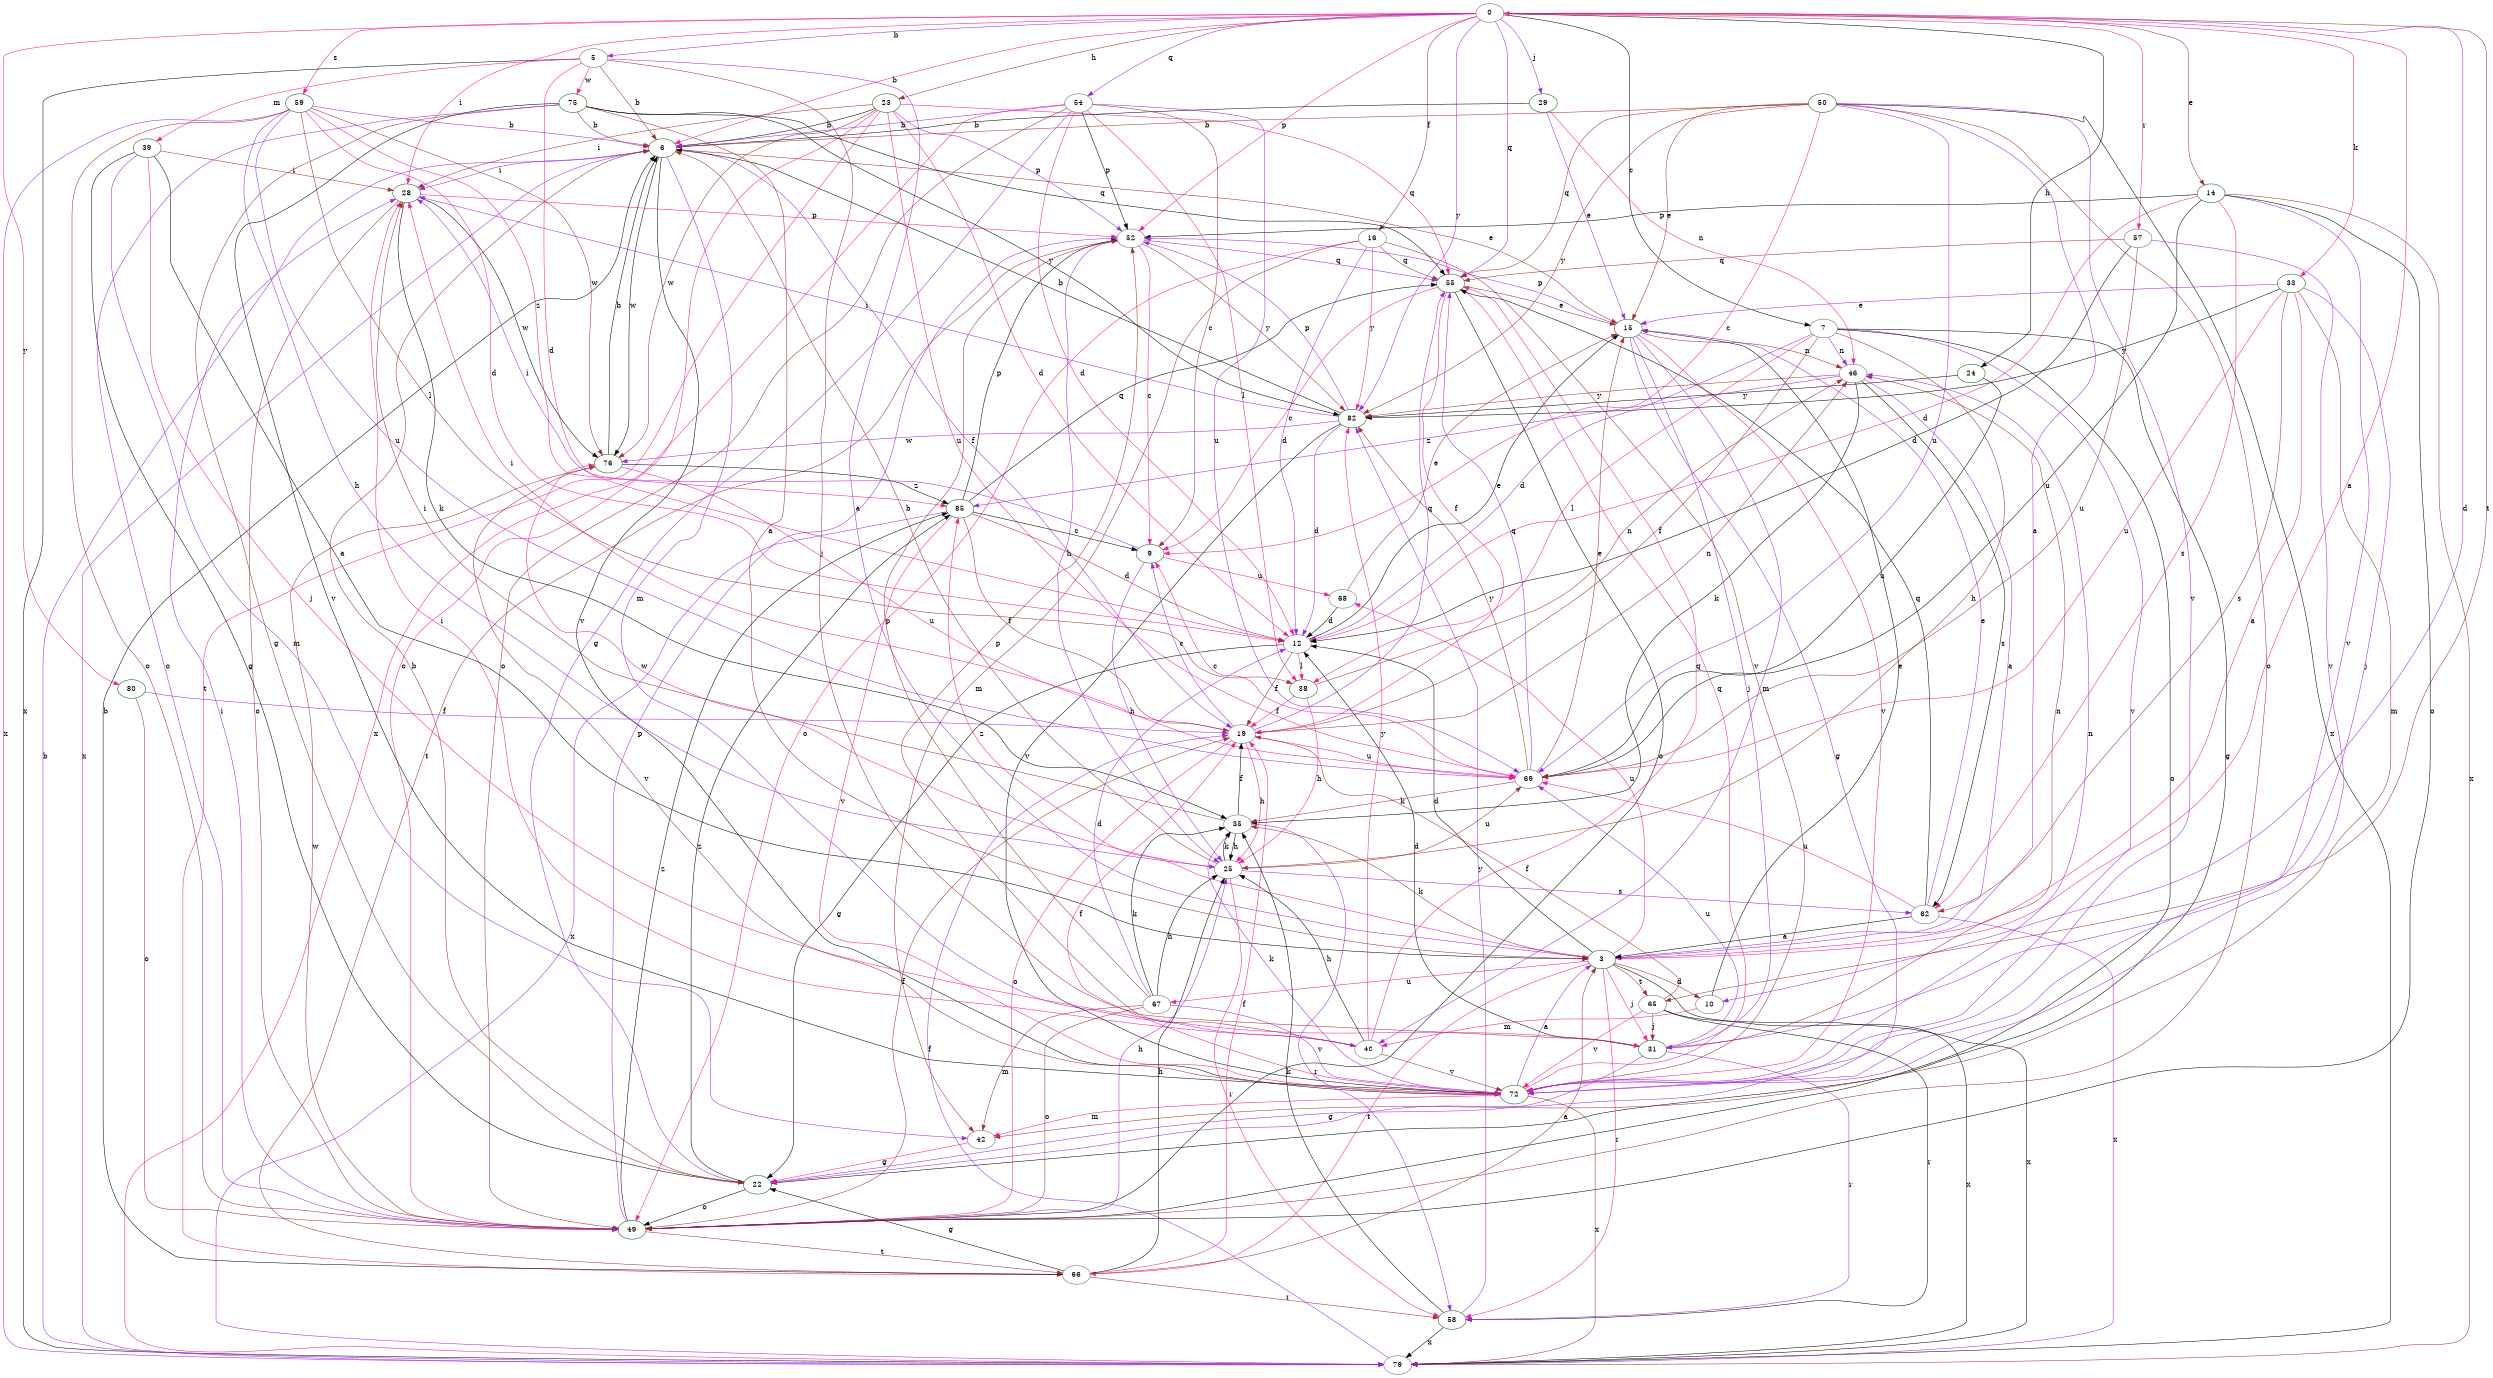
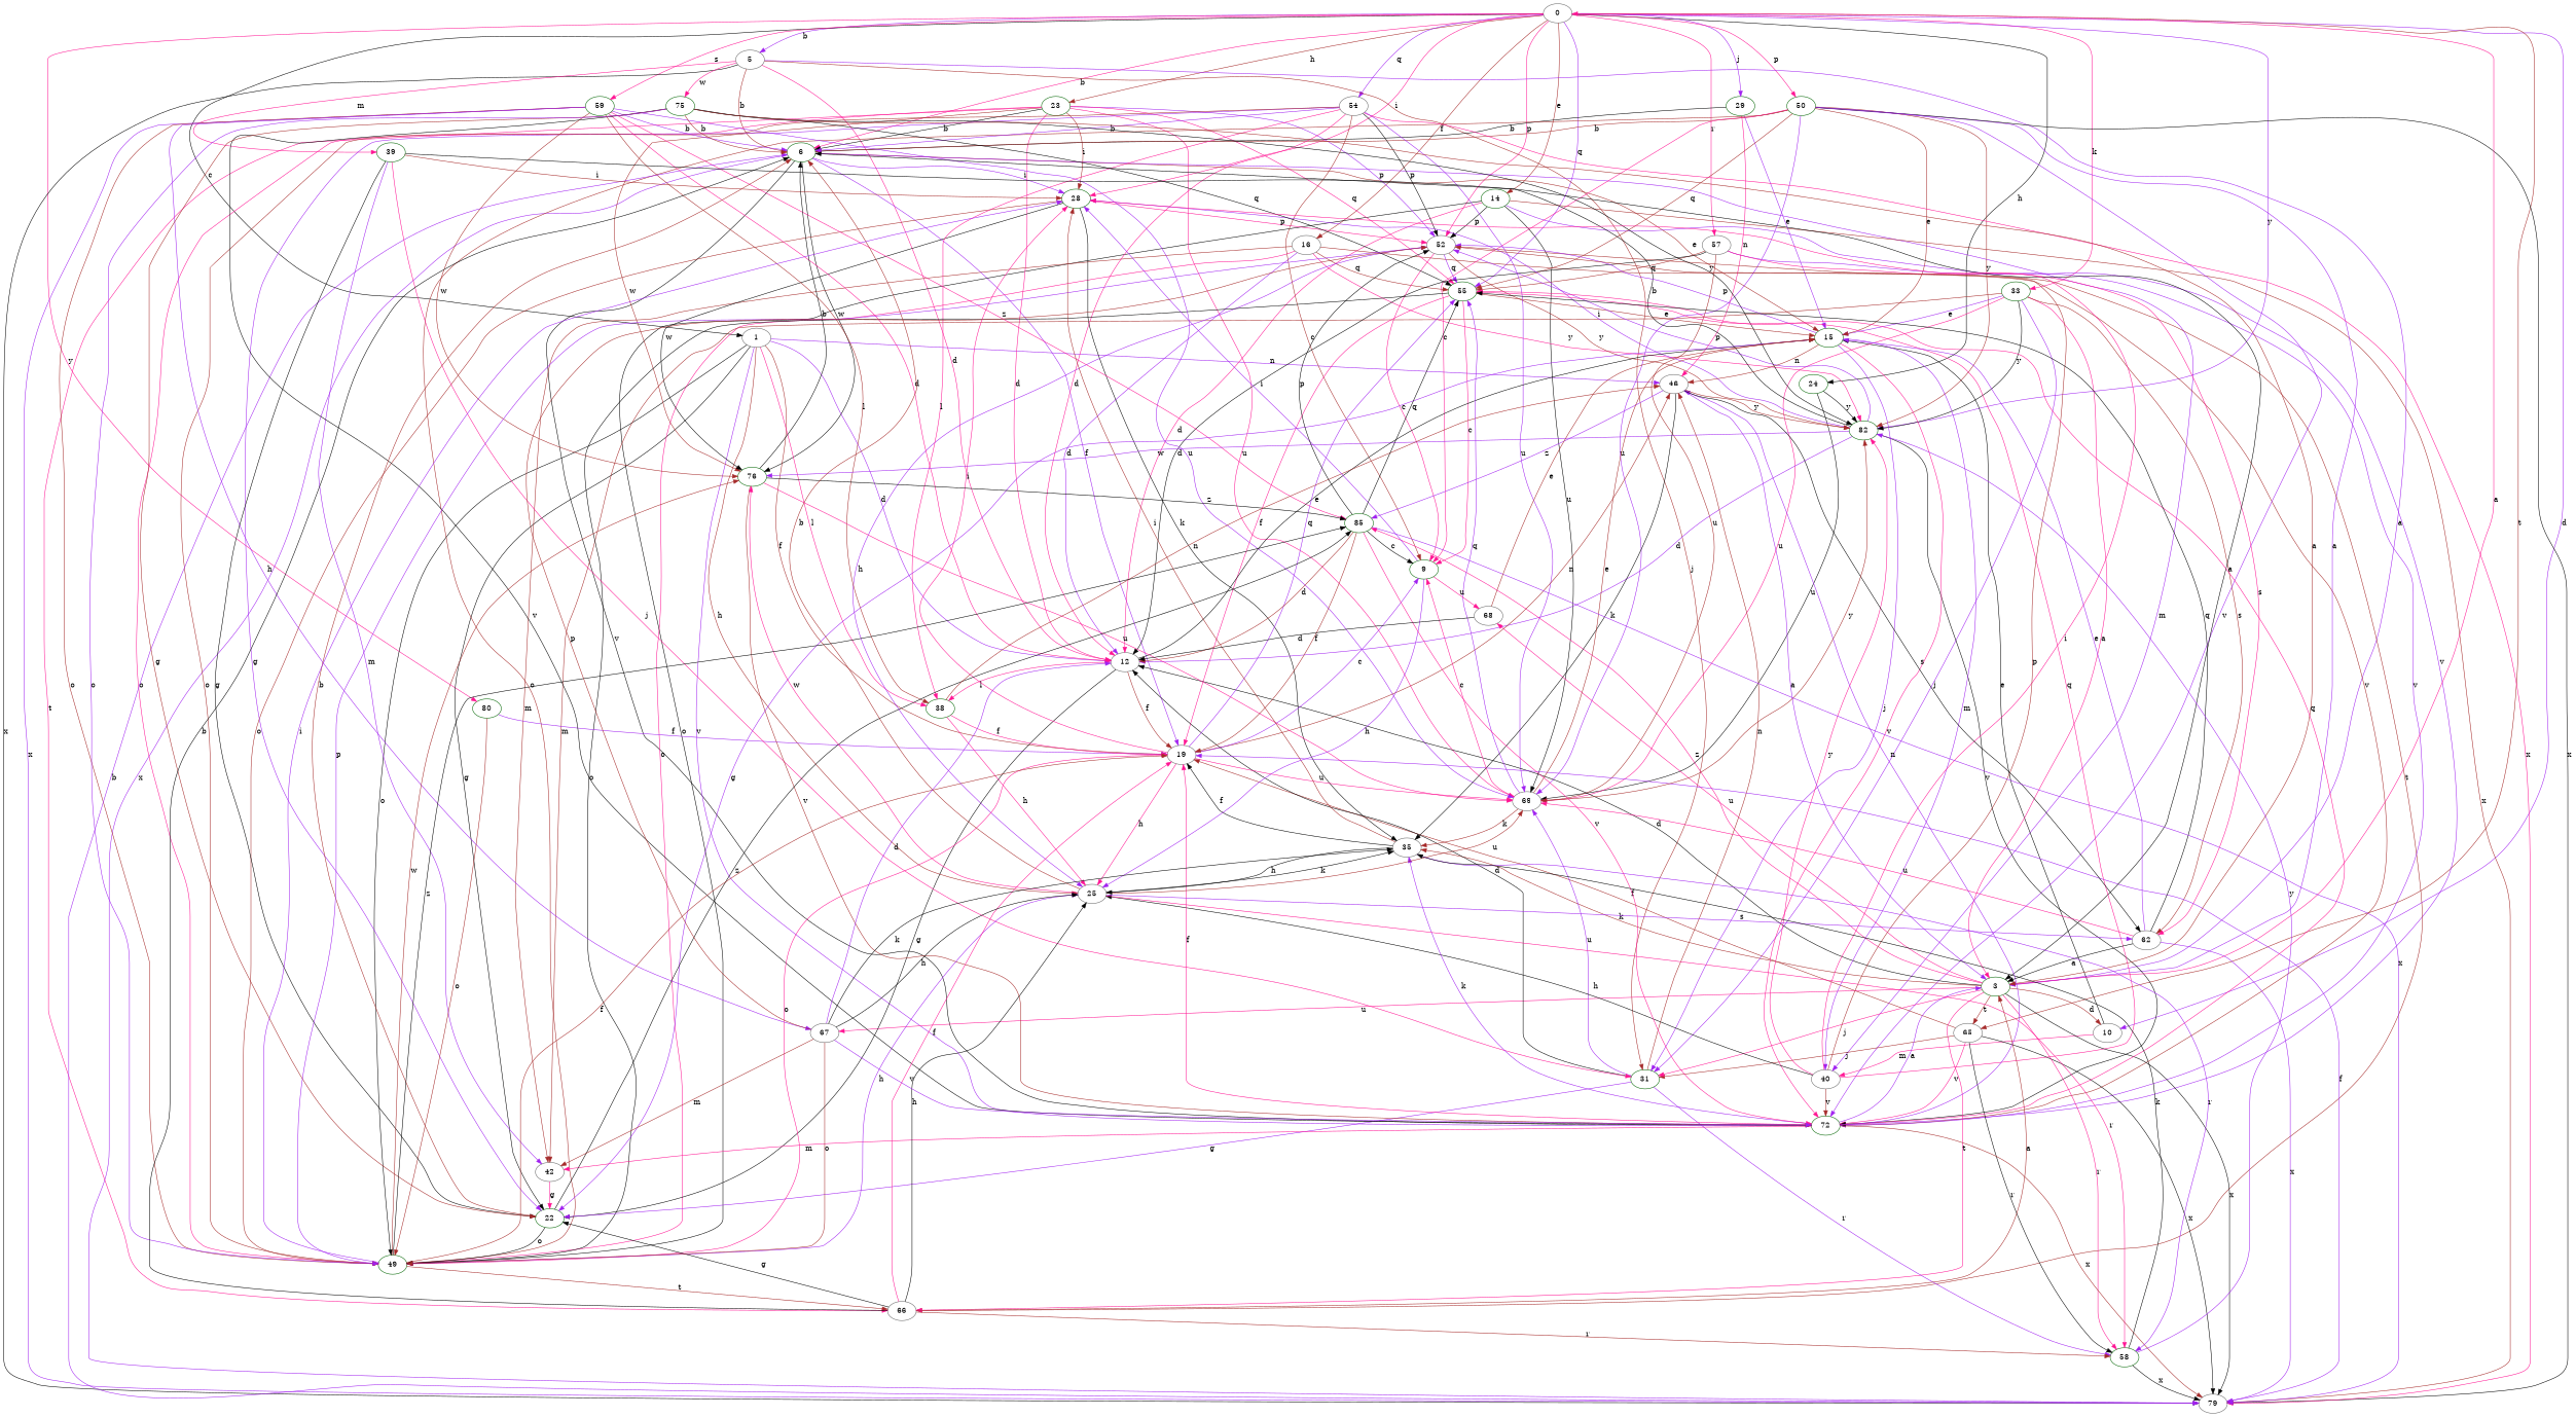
  strict digraph {
    node [color=darkgreen]
    edge [color=brown]
    0 [color=gray40]
    5 [color=gray40]
    6
-   7 [color=gray40]
+   7 [color=gray40 label=1]
    10 [color=gray40]
    14
    16 [color=gray40]
    23
    24
    28
    29
    33
    50
    52 [color=gray40]
    54 [color=gray40]
    55
    57 [color=gray40]
    59
    65 [color=gray40]
    80
    82
    3
    12 [color=gray40]
    31
    79 [color=gray40]
    39
    75
    15
    19 [color=gray40]
    40 [color=gray40]
    72
    76
    22
    25 [color=gray40]
    38
    46 [color=gray40]
    49
    69 [color=gray40]
    42 [color=gray40]
    66 [color=gray40]
    35 [color=gray40]
    62 [color=gray40]
    9
    85
    58
    67 [color=gray40]
    68 [color=gray40]
    0 -> 5 [color=purple label=b]
    0 -> 6 [color=deeppink label=b]
    0 -> 7 [color=black label=c]
    0 -> 10 [color=purple label=d]
    0 -> 14 [label=e]
    0 -> 16 [label=f]
    0 -> 23 [label=h]
    0 -> 24 [color=black label=h]
    0 -> 28 [color=deeppink label=i]
    0 -> 29 [color=purple label=j]
    0 -> 33 [color=deeppink label=k]
+   0 -> 50 [color=deeppink label=p]
    0 -> 52 [color=deeppink label=p]
    0 -> 54 [color=purple label=q]
    0 -> 55 [color=purple label=q]
    0 -> 57 [color=deeppink label=r]
    0 -> 59 [color=deeppink label=s]
    0 -> 65 [label=t]
    0 -> 80 [color=deeppink label=y]
    0 -> 82 [color=purple label=y]
    5 -> 6 [label=b]
    5 -> 3 [color=purple label=a]
    5 -> 12 [color=deeppink label=d]
    5 -> 31 [label=j]
    5 -> 79 [color=black label=x]
    5 -> 39 [color=deeppink label=m]
    5 -> 75 [color=deeppink label=w]
    6 -> 28 [color=purple label=i]
    6 -> 79 [color=purple label=x]
    6 -> 15 [label=e]
    6 -> 19 [color=purple label=f]
    6 -> 40 [color=purple label=m]
    6 -> 72 [color=black label=v]
    6 -> 76 [color=black label=w]
    7 -> 12 [color=purple label=d]
    7 -> 19 [label=f]
    7 -> 72 [color=purple label=v]
    7 -> 22 [color=black label=g]
    7 -> 25 [label=h]
    7 -> 38 [color=deeppink label=l]
    7 -> 46 [color=purple label=n]
    7 -> 49 [color=black label=o]
    10 -> 15 [color=black label=e]
    10 -> 40 [color=deeppink label=m]
    14 -> 52 [color=black label=p]
    14 -> 12 [color=deeppink label=d]
    14 -> 79 [label=x]
    14 -> 72 [color=purple label=v]
    14 -> 49 [color=black label=o]
    14 -> 69 [color=black label=u]
    16 -> 55 [label=q]
    16 -> 82 [color=deeppink label=y]
    16 -> 12 [color=purple label=d]
    16 -> 72 [label=v]
    16 -> 49 [color=deeppink label=o]
    16 -> 42 [label=m]
    23 -> 6 [color=black label=b]
    23 -> 28 [label=i]
    23 -> 52 [color=purple label=p]
    23 -> 55 [color=deeppink label=q]
    23 -> 12 [color=deeppink label=d]
    23 -> 76 [label=w]
    23 -> 49 [color=deeppink label=o]
    23 -> 69 [color=deeppink label=u]
    23 -> 66 [color=deeppink label=t]
    24 -> 82 [color=black label=y]
    24 -> 69 [color=black label=u]
    28 -> 52 [color=deeppink label=p]
    28 -> 76 [color=black label=w]
    28 -> 49 [label=o]
    28 -> 35 [color=black label=k]
    29 -> 6 [color=black label=b]
    29 -> 15 [color=purple label=e]
    29 -> 46 [color=deeppink label=n]
    33 -> 82 [color=black label=y]
    33 -> 3 [color=deeppink label=a]
    33 -> 31 [color=purple label=j]
    33 -> 15 [color=purple label=e]
    33 -> 69 [color=deeppink label=u]
    33 -> 42 [label=m]
    33 -> 62 [label=s]
    50 -> 6 [label=b]
    50 -> 55 [label=q]
    50 -> 82 [label=y]
    50 -> 3 [color=purple label=a]
    50 -> 79 [color=black label=x]
    50 -> 15 [label=e]
    50 -> 72 [color=purple label=v]
    50 -> 49 [label=o]
    50 -> 69 [color=purple label=u]
    50 -> 9 [color=deeppink label=c]
    52 -> 55 [color=purple label=q]
    52 -> 82 [label=y]
    52 -> 25 [color=purple label=h]
    52 -> 66 [label=t]
    52 -> 9 [color=deeppink label=c]
    54 -> 6 [color=purple label=b]
    54 -> 52 [color=black label=p]
    54 -> 12 [color=deeppink label=d]
    54 -> 79 [color=deeppink label=x]
    54 -> 22 [color=purple label=g]
    54 -> 38 [color=deeppink label=l]
    54 -> 49 [label=o]
    54 -> 69 [color=purple label=u]
    54 -> 9 [label=c]
    55 -> 15 [label=e]
    55 -> 19 [color=deeppink label=f]
    55 -> 49 [color=black label=o]
    55 -> 9 [color=deeppink label=c]
    57 -> 55 [label=q]
    57 -> 12 [color=black label=d]
    57 -> 72 [color=purple label=v]
    57 -> 69 [label=u]
-   14 -> 62 [color=deeppink label=s]
+   57 -> 62 [color=deeppink label=s]
    59 -> 6 [color=purple label=b]
    59 -> 12 [color=deeppink label=d]
    59 -> 79 [color=purple label=x]
    59 -> 76 [label=w]
-   59 -> 25 [color=purple label=h]
+   59 -> 67 [color=purple label=h]
    59 -> 38 [label=l]
    59 -> 49 [label=o]
    59 -> 69 [color=purple label=u]
    59 -> 85 [color=deeppink label=z]
    65 -> 31 [label=j]
    65 -> 79 [color=black label=x]
    65 -> 19 [label=f]
    65 -> 72 [color=deeppink label=v]
    65 -> 58 [color=black label=r]
    80 -> 19 [color=purple label=f]
    80 -> 49 [label=o]
    82 -> 6 [color=black label=b]
    82 -> 28 [color=purple label=i]
    82 -> 52 [color=purple label=p]
    82 -> 12 [color=purple label=d]
    82 -> 72 [color=black label=v]
    82 -> 76 [color=purple label=w]
    3 -> 0 [color=deeppink label=a]
    3 -> 10 [label=d]
    3 -> 65 [label=t]
    3 -> 12 [color=black label=d]
    3 -> 31 [color=deeppink label=j]
    3 -> 79 [color=black label=x]
    3 -> 66 [color=deeppink label=t]
    3 -> 35 [label=k]
    3 -> 85 [color=deeppink label=z]
    3 -> 58 [color=deeppink label=r]
    3 -> 67 [color=deeppink label=u]
    3 -> 68 [color=deeppink label=u]
    12 -> 15 [color=black label=e]
    12 -> 19 [label=f]
    12 -> 22 [color=black label=g]
    12 -> 38 [color=deeppink label=l]
    31 -> 12 [color=black label=d]
    31 -> 22 [color=purple label=g]
    31 -> 46 [label=n]
    31 -> 69 [color=purple label=u]
    31 -> 58 [color=purple label=r]
    79 -> 6 [color=purple label=b]
    79 -> 19 [color=purple label=f]
    39 -> 28 [label=i]
    39 -> 3 [color=black label=a]
    39 -> 31 [color=deeppink label=j]
    39 -> 22 [color=black label=g]
    39 -> 42 [color=purple label=m]
    75 -> 6 [label=b]
    75 -> 55 [color=black label=q]
    75 -> 82 [color=black label=y]
    75 -> 3 [label=a]
    75 -> 72 [color=black label=v]
    75 -> 22 [label=g]
    75 -> 49 [color=purple label=o]
    15 -> 52 [color=purple label=p]
    15 -> 31 [color=purple label=j]
    15 -> 40 [color=purple label=m]
    15 -> 72 [color=deeppink label=v]
    15 -> 22 [color=purple label=g]
    15 -> 46 [label=n]
    19 -> 28 [color=deeppink label=i]
    19 -> 55 [color=purple label=q]
    19 -> 25 [color=deeppink label=h]
    19 -> 46 [label=n]
    19 -> 49 [color=deeppink label=o]
    19 -> 69 [color=deeppink label=u]
    19 -> 9 [color=purple label=c]
    40 -> 28 [color=deeppink label=i]
    40 -> 52 [label=p]
    40 -> 55 [color=deeppink label=q]
    40 -> 82 [color=deeppink label=y]
    40 -> 72 [label=v]
    40 -> 25 [color=black label=h]
    72 -> 55 [color=deeppink label=q]
    72 -> 3 [color=purple label=a]
    72 -> 79 [label=x]
    72 -> 19 [color=deeppink label=f]
    72 -> 46 [color=purple label=n]
    72 -> 42 [color=deeppink label=m]
    72 -> 35 [color=purple label=k]
    76 -> 6 [color=black label=b]
    76 -> 72 [label=v]
    76 -> 69 [color=deeppink label=u]
    76 -> 85 [color=black label=z]
    22 -> 6 [label=b]
    22 -> 49 [color=black label=o]
    22 -> 85 [color=black label=z]
    25 -> 6 [label=b]
    25 -> 76 [color=deeppink label=w]
    25 -> 69 [label=u]
    25 -> 35 [color=black label=k]
    25 -> 62 [color=purple label=s]
    25 -> 58 [color=deeppink label=r]
    38 -> 19 [color=deeppink label=f]
    38 -> 25 [color=deeppink label=h]
    38 -> 46 [label=n]
    46 -> 82 [label=y]
    46 -> 3 [color=purple label=a]
    46 -> 35 [color=black label=k]
    46 -> 62 [color=black label=s]
    46 -> 85 [color=purple label=z]
    49 -> 28 [color=purple label=i]
    49 -> 52 [color=purple label=p]
    49 -> 19 [label=f]
    49 -> 76 [label=w]
    49 -> 25 [color=purple label=h]
    49 -> 66 [label=t]
    49 -> 85 [color=black label=z]
    69 -> 55 [color=purple label=q]
    69 -> 82 [label=y]
    69 -> 15 [label=e]
    69 -> 35 [label=k]
    69 -> 9 [color=deeppink label=c]
    42 -> 22 [color=deeppink label=g]
    66 -> 6 [color=black label=b]
    66 -> 3 [label=a]
    66 -> 19 [color=deeppink label=f]
    66 -> 22 [color=black label=g]
    66 -> 25 [color=black label=h]
    66 -> 58 [label=r]
    35 -> 28 [label=i]
    35 -> 19 [color=black label=f]
    35 -> 25 [color=black label=h]
    35 -> 58 [color=purple label=r]
    62 -> 55 [color=black label=q]
    62 -> 3 [color=black label=a]
    62 -> 79 [color=purple label=x]
    62 -> 15 [color=purple label=e]
    62 -> 69 [color=deeppink label=u]
    9 -> 28 [color=purple label=i]
    9 -> 25 [color=purple label=h]
    9 -> 68 [color=deeppink label=u]
    85 -> 52 [color=black label=p]
    85 -> 55 [color=black label=q]
    85 -> 12 [label=d]
    85 -> 79 [color=purple label=x]
    85 -> 19 [label=f]
    85 -> 72 [color=deeppink label=v]
    85 -> 9 [color=black label=c]
    58 -> 82 [color=purple label=y]
    58 -> 79 [color=black label=x]
    58 -> 35 [color=black label=k]
    67 -> 52 [label=p]
    67 -> 12 [color=purple label=d]
    67 -> 72 [color=purple label=v]
    67 -> 25 [color=black label=h]
    67 -> 49 [label=o]
    67 -> 42 [label=m]
    67 -> 35 [color=black label=k]
    68 -> 12 [color=black label=d]
    68 -> 15 [label=e]
  }
